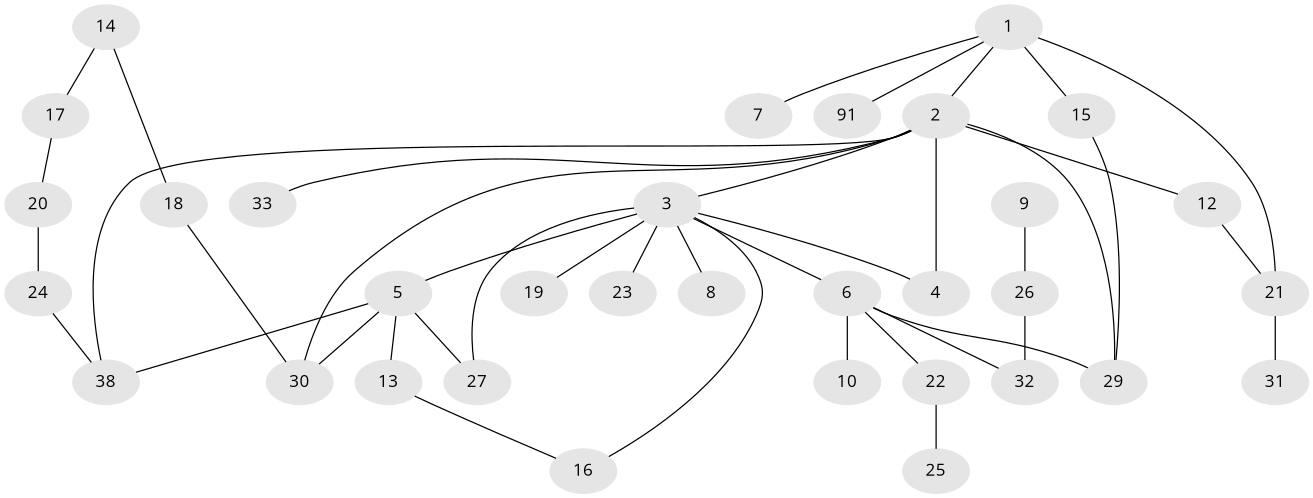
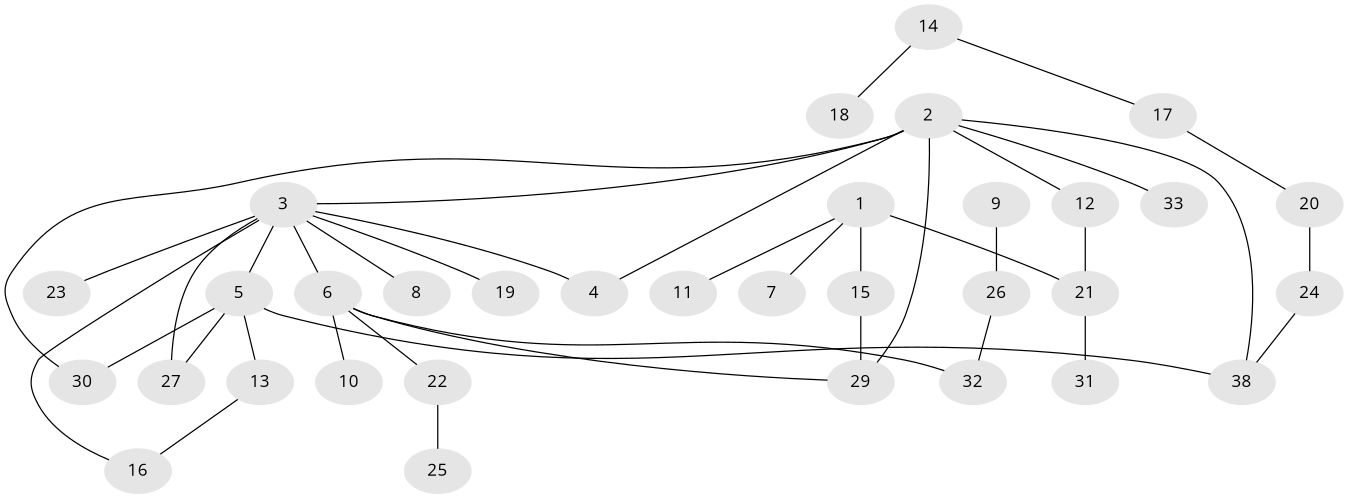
  graph {
    fontname="Open Sans"
    node [color=gray90 fontname="Open Sans" style=filled]
    edge [fontname="Open Sans" weight=1.0]
    1
    2
    7
-   11 [label=91]
+   11
    15
    21
    3
    4
    12
    n10 [label=38]
    29
    30
    33
    9
    26
    31
    27
    5
    6
    8
    16
    19
    23
    13
    10
    22
    32
    25
    14
    17
    18
    20
    24
-   1 -- 2
    1 -- 7
    1 -- 11
    1 -- 15
    1 -- 21 [weight=2.0]
    2 -- 3
    2 -- 4
    2 -- 12
    2 -- n10
    2 -- 29
    2 -- 30 [weight=2.0]
    2 -- 33
    15 -- 29
    21 -- 31
    3 -- 4 [weight=3.0]
    3 -- 27 [weight=3.0]
    3 -- 5 [weight=2.0]
    3 -- 6
    3 -- 8
    3 -- 16
    3 -- 19
    3 -- 23
    12 -- 21
    9 -- 26
    26 -- 32
    5 -- n10
    5 -- 30
    5 -- 27
    5 -- 13
    6 -- 29
    6 -- 10
    6 -- 22
    6 -- 32
    13 -- 16
    22 -- 25
    14 -- 17
    14 -- 18
    17 -- 20
-   18 -- 30
    20 -- 24
    24 -- n10
  }
